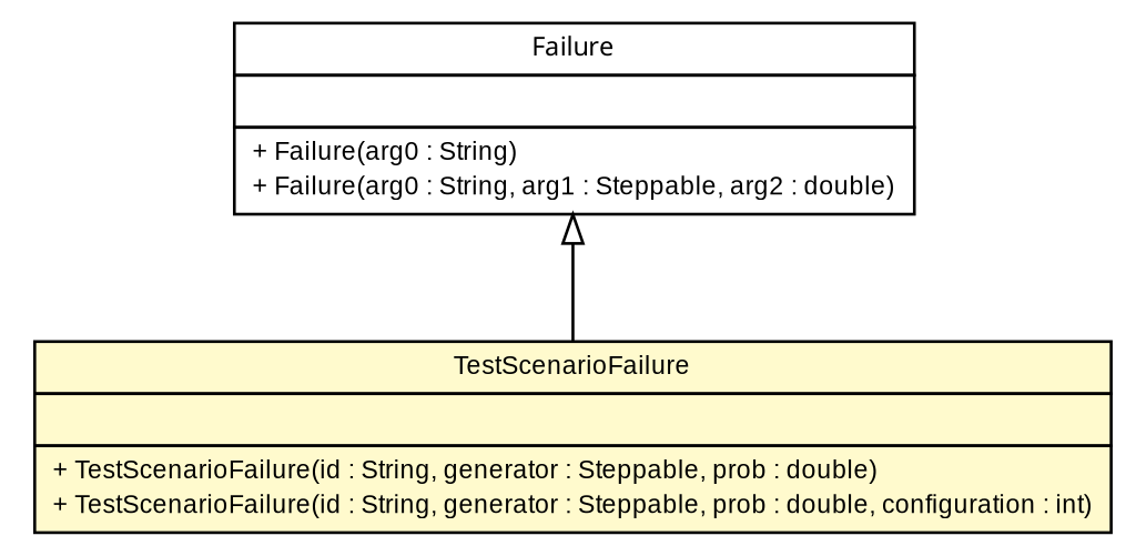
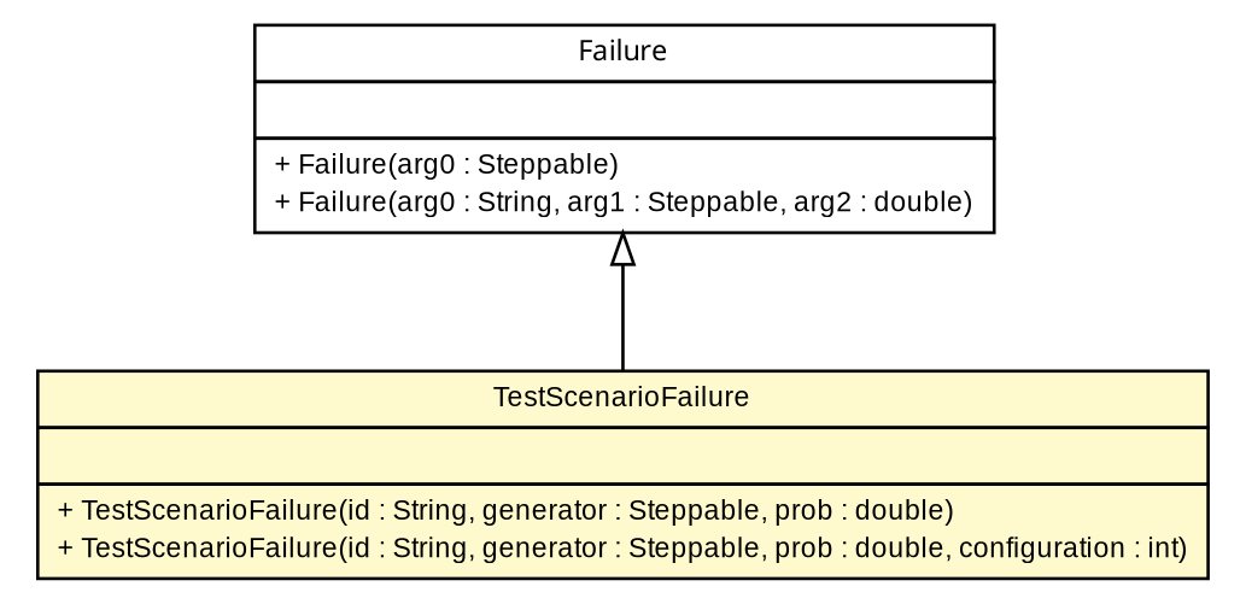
  digraph {
    nodesep=0.25
    ranksep=0.5
    node [fontcolor=black fontname=arial fontsize=9.0 shape=plaintext]
    n1 [label=<<table title="es.upm.dit.gsi.shanks.model.failure.util.test.TestScenarioFailure" border="0" cellborder="1" cellspacing="0" cellpadding="2" port="p" bgcolor="lemonChiffon" href="./TestScenarioFailure.html"> 		<tr><td><table border="0" cellspacing="0" cellpadding="1"> <tr><td align="center" balign="center"> TestScenarioFailure </td></tr> 		</table></td></tr> 		<tr><td><table border="0" cellspacing="0" cellpadding="1"> <tr><td align="left" balign="left">  </td></tr> 		</table></td></tr> 		<tr><td><table border="0" cellspacing="0" cellpadding="1"> <tr><td align="left" balign="left"> + TestScenarioFailure(id : String, generator : Steppable, prob : double) </td></tr> <tr><td align="left" balign="left"> + TestScenarioFailure(id : String, generator : Steppable, prob : double, configuration : int) </td></tr> 		</table></td></tr> 		</table>>]
-   n2 [label=<<table title="es.upm.dit.gsi.shanks.model.event.failiure.Failure" border="0" cellborder="1" cellspacing="0" cellpadding="2" port="p" href="http://java.sun.com/j2se/1.4.2/docs/api/es/upm/dit/gsi/shanks/model/event/failiure/Failure.html"> 		<tr><td><table border="0" cellspacing="0" cellpadding="1"> <tr><td align="center" balign="center"><font face="ariali"> Failure </font></td></tr> 		</table></td></tr> 		<tr><td><table border="0" cellspacing="0" cellpadding="1"> <tr><td align="left" balign="left">  </td></tr> 		</table></td></tr> 		<tr><td><table border="0" cellspacing="0" cellpadding="1"> <tr><td align="left" balign="left"> + Failure(arg0 : String) </td></tr> <tr><td align="left" balign="left"> + Failure(arg0 : String, arg1 : Steppable, arg2 : double) </td></tr> 		</table></td></tr> 		</table>>]
+   n2 [label=<<table title="es.upm.dit.gsi.shanks.model.event.failiure.Failure" border="0" cellborder="1" cellspacing="0" cellpadding="2" port="p" href="http://java.sun.com/j2se/1.4.2/docs/api/es/upm/dit/gsi/shanks/model/event/failiure/Failure.html"> 		<tr><td><table border="0" cellspacing="0" cellpadding="1"> <tr><td align="center" balign="center"><font face="ariali"> Failure </font></td></tr> 		</table></td></tr> 		<tr><td><table border="0" cellspacing="0" cellpadding="1"> <tr><td align="left" balign="left">  </td></tr> 		</table></td></tr> 		<tr><td><table border="0" cellspacing="0" cellpadding="1"> <tr><td align="left" balign="left"> + Failure(arg0 : Steppable) </td></tr> <tr><td align="left" balign="left"> + Failure(arg0 : String, arg1 : Steppable, arg2 : double) </td></tr> 		</table></td></tr> 		</table>>]
    n2 -> n1 [arrowtail=empty dir=back fontname=arial fontsize=10 headport=p labelfontname=arial labelfontsize=10 tailport=p]
  }
